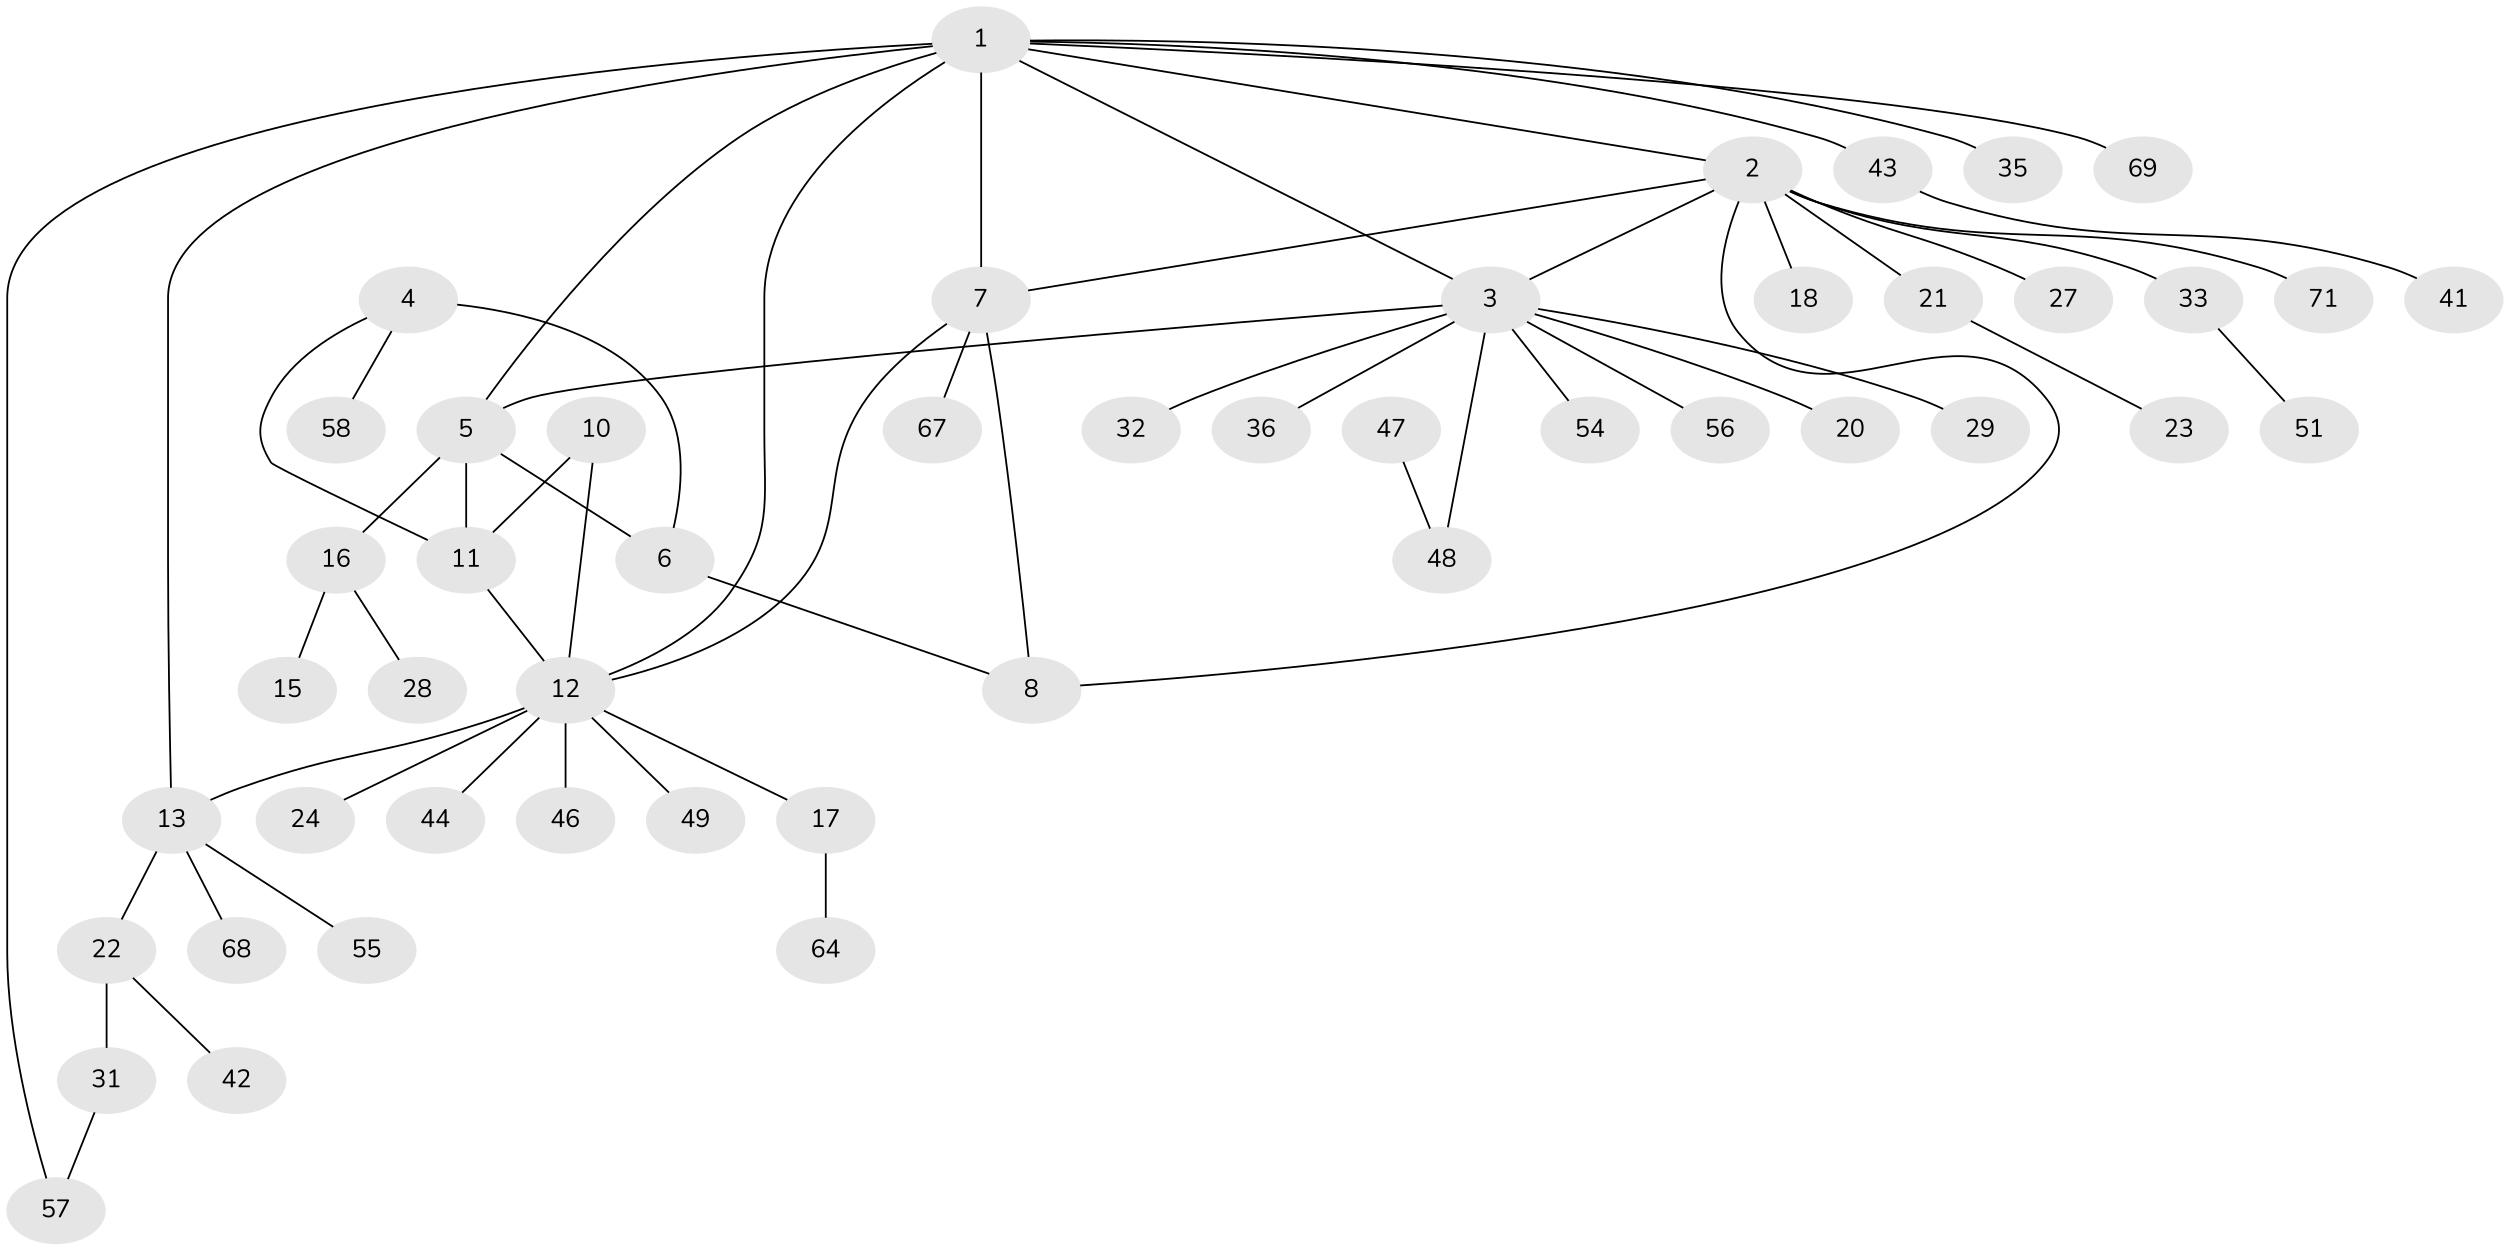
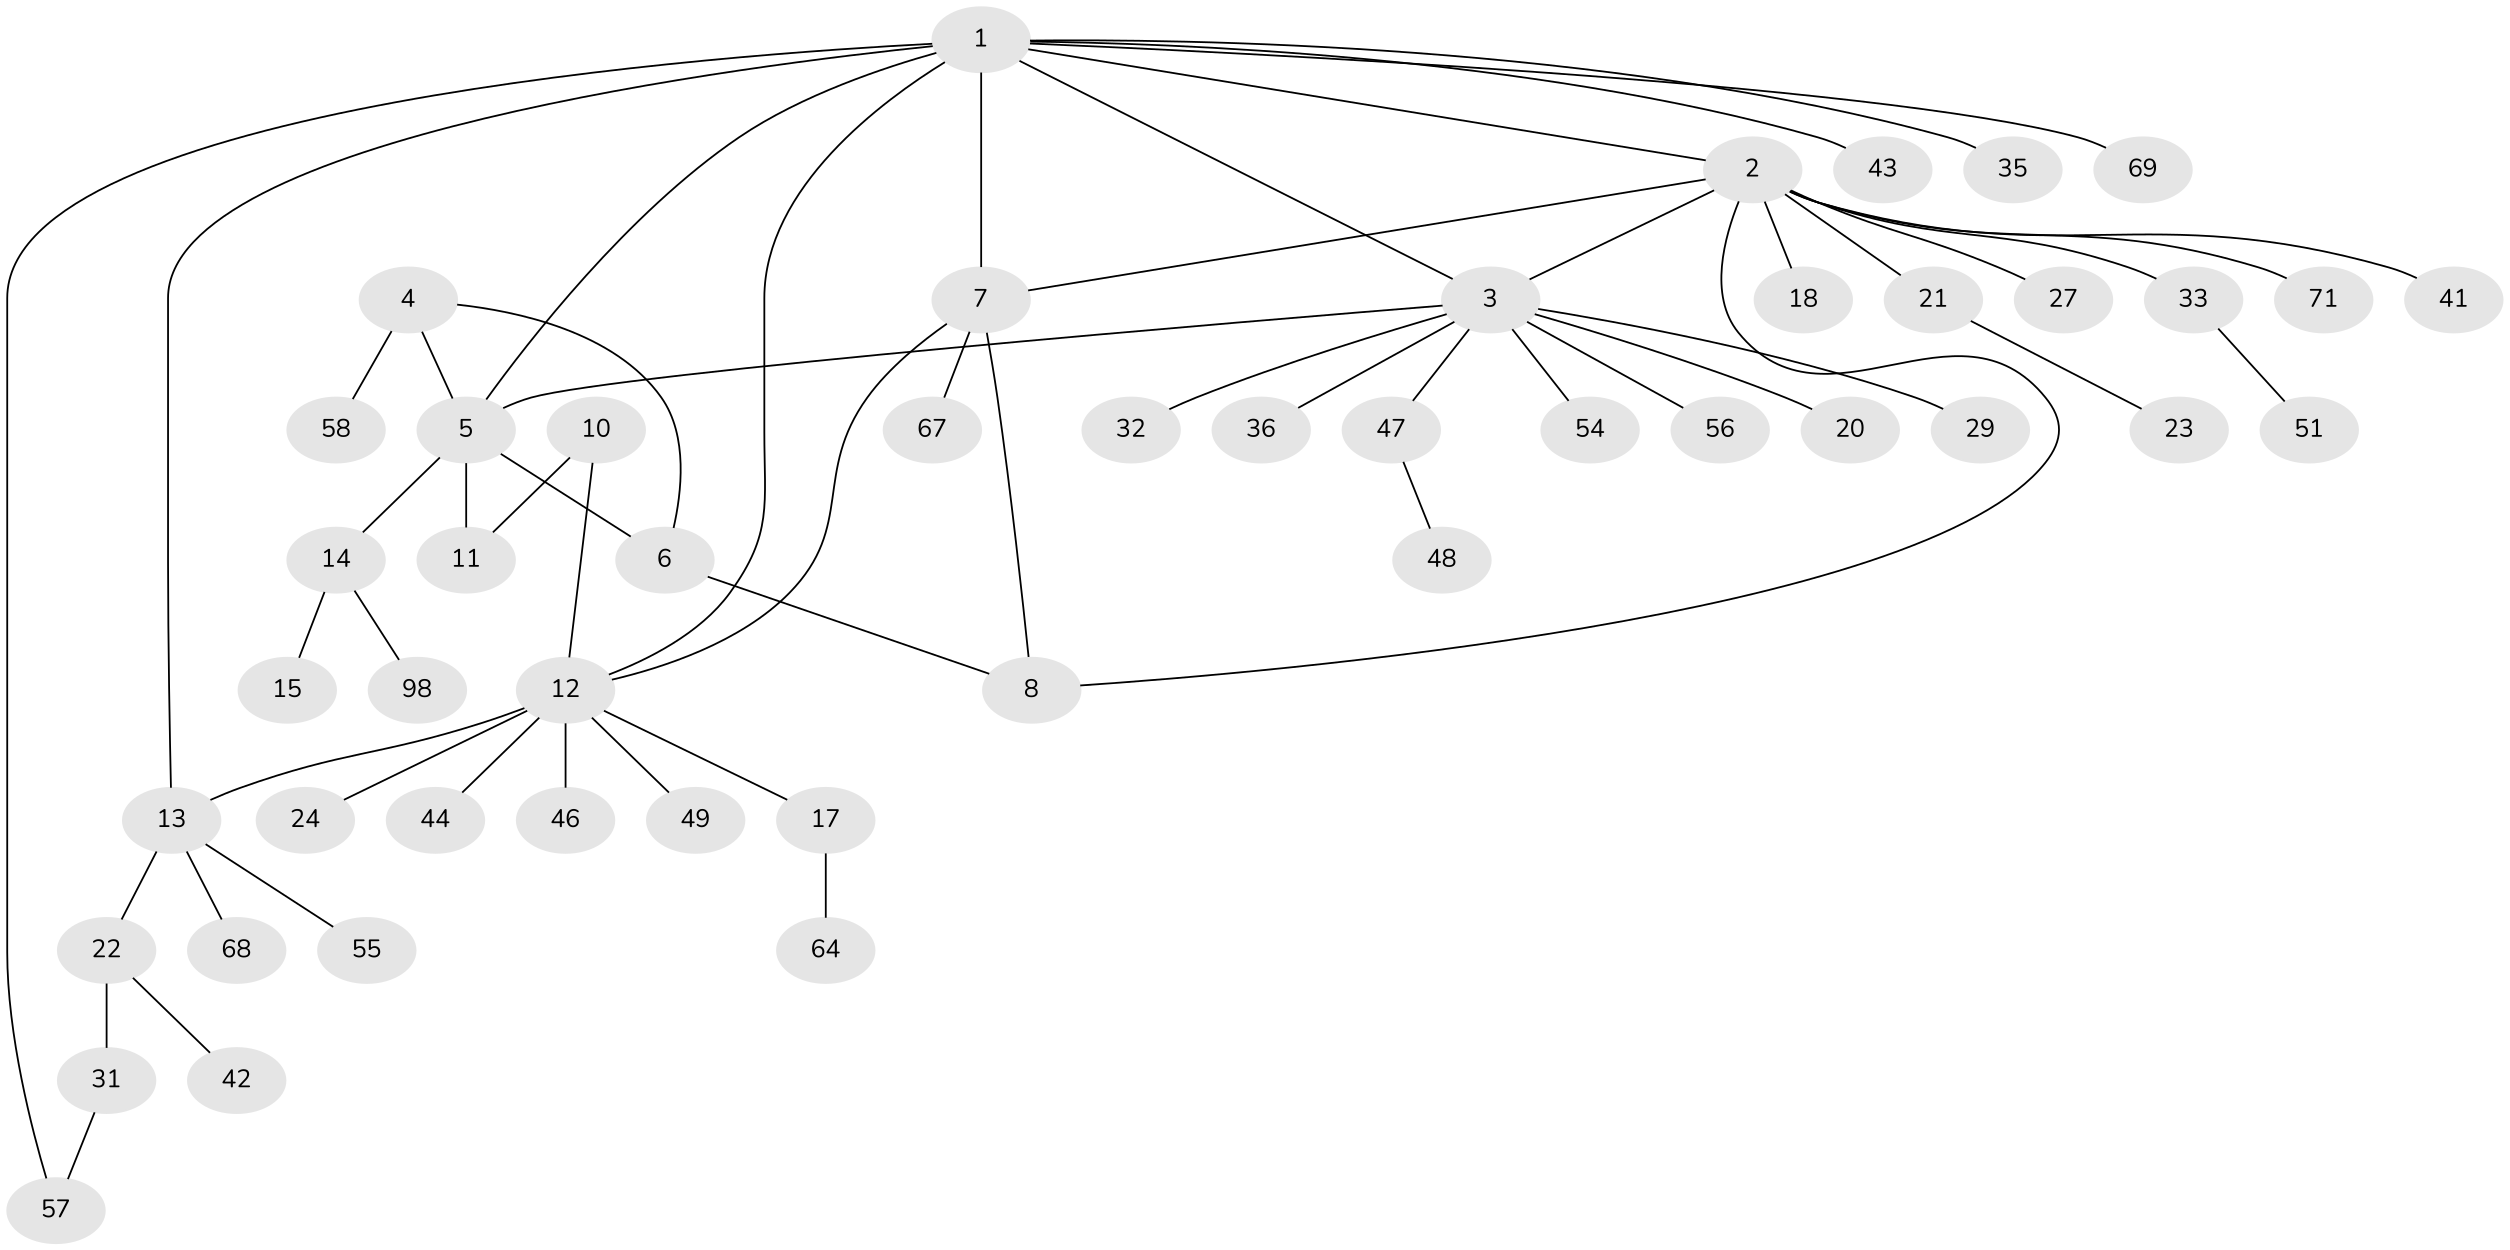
  graph {
    fontname=Nunito
    node [color=gray90 fontname=Nunito style=filled]
    edge [fontname=Nunito]
    1 [super="+14"]
    2 [super="+9"]
    3 [super="+45"]
    5 [super="+38"]
    7 [super="+62"]
    12 [super="+40"]
    13 [super="+15"]
    35
    43
    57 [super="+70"]
    69
    8 [super="+61"]
    18 [super="+52"]
    21
    27
    33
    41
    71
    20
    29
    32
    36
    47 [super="+50"]
    54
    56
    6
    11 [super="+59"]
-   16 [super="+60"]
+   16 [super="+60" label=14]
    67
    17 [super="+37"]
    24
    44
    46 [super="+66"]
    49
    22 [super="+26"]
    55
    68
    23 [super="+34"]
    51
    48
    4 [super="+39"]
    58
    n43 [label=15 super="+63"]
-   28 [super="+53"]
+   28 [super="+53" label=98]
    10 [super="+65"]
    64
    31
    42
    1 -- 2
    1 -- 3
    1 -- 5
    1 -- 7
    1 -- 12
    1 -- 13 [weight=2]
    1 -- 35
    1 -- 43
    1 -- 57
    1 -- 69
    2 -- 3
    2 -- 7
    2 -- 8
    2 -- 18
    2 -- 21
    2 -- 27
    2 -- 33
-   43 -- 41
+   2 -- 41
    2 -- 71
    3 -- 5
    3 -- 20
    3 -- 29
    3 -- 32
    3 -- 36
-   3 -- 48
+   3 -- 47
    3 -- 54
    3 -- 56
    5 -- 6
    5 -- 11 [weight=2]
    5 -- 16
    7 -- 12
    7 -- 8
    7 -- 67
    12 -- 13
    12 -- 17
    12 -- 24
    12 -- 44
    12 -- 46
    12 -- 49
    13 -- 22
    13 -- 55
    13 -- 68
    21 -- 23
    33 -- 51
    47 -- 48
    6 -- 8
-   11 -- 12
    16 -- n43
    16 -- 28
    17 -- 64
    22 -- 31
    22 -- 42
-   4 -- 11
+   4 -- 5
    4 -- 6
    4 -- 58
    10 -- 12
    10 -- 11
    31 -- 57
  }
